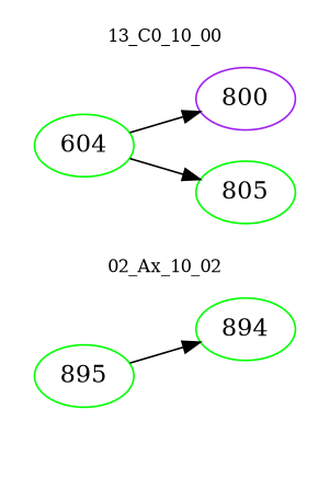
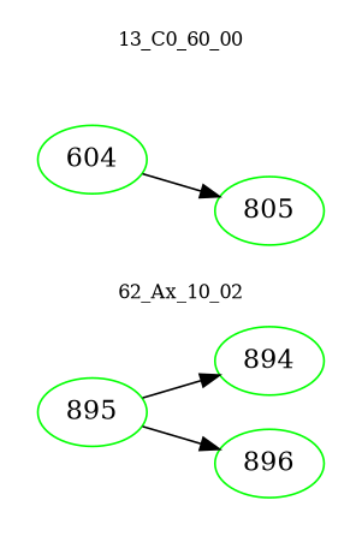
  digraph {
    rankdir=LR
    node [color=green]
    edge [color=black]
    n1 [label=895]
+   n2 [label=896]
    n3 [label=894]
    n4 [label=604]
    n5 [label=805]
-   n6 [color=purple label=800]
    subgraph cluster_1 {
      color=white
      fontsize=10
-     label="02_Ax_10_02"
+     label="62_Ax_10_02"
      n1
+     n2
      n3
    }
    subgraph cluster_2 {
      color=white
      fontsize=10
-     label="13_C0_10_00"
+     label="13_C0_60_00"
      n4
      n5
-     n6
    }
+   n1 -> n2
    n1 -> n3
    n4 -> n5
-   n4 -> n6
  }
